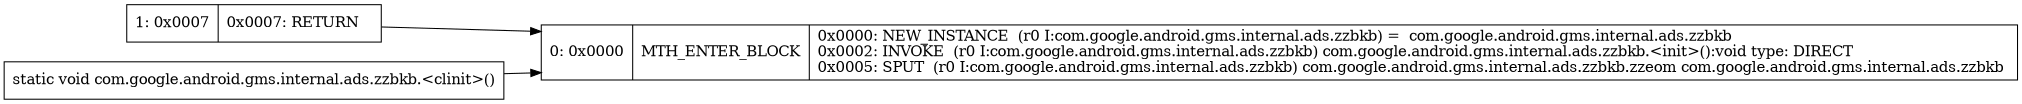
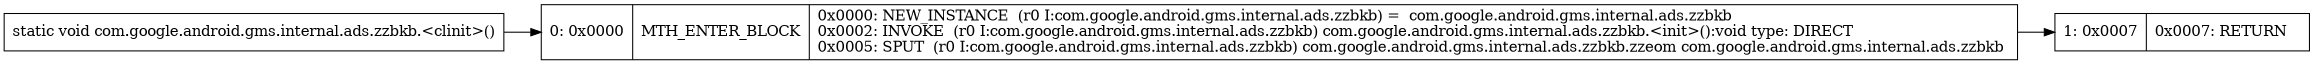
  digraph {
    rankdir=LR
    node [shape=record]
    n1 [label="{0\:\ 0x0000|MTH_ENTER_BLOCK\l|0x0000: NEW_INSTANCE  (r0 I:com.google.android.gms.internal.ads.zzbkb) =  com.google.android.gms.internal.ads.zzbkb \l0x0002: INVOKE  (r0 I:com.google.android.gms.internal.ads.zzbkb) com.google.android.gms.internal.ads.zzbkb.\<init\>():void type: DIRECT \l0x0005: SPUT  (r0 I:com.google.android.gms.internal.ads.zzbkb) com.google.android.gms.internal.ads.zzbkb.zzeom com.google.android.gms.internal.ads.zzbkb \l}"]
    n2 [label="{1\:\ 0x0007|0x0007: RETURN   \l}"]
    n3 [label="{static void com.google.android.gms.internal.ads.zzbkb.\<clinit\>() }"]
-   n2 -> n1
+   n1 -> n2
    n3 -> n1
  }
